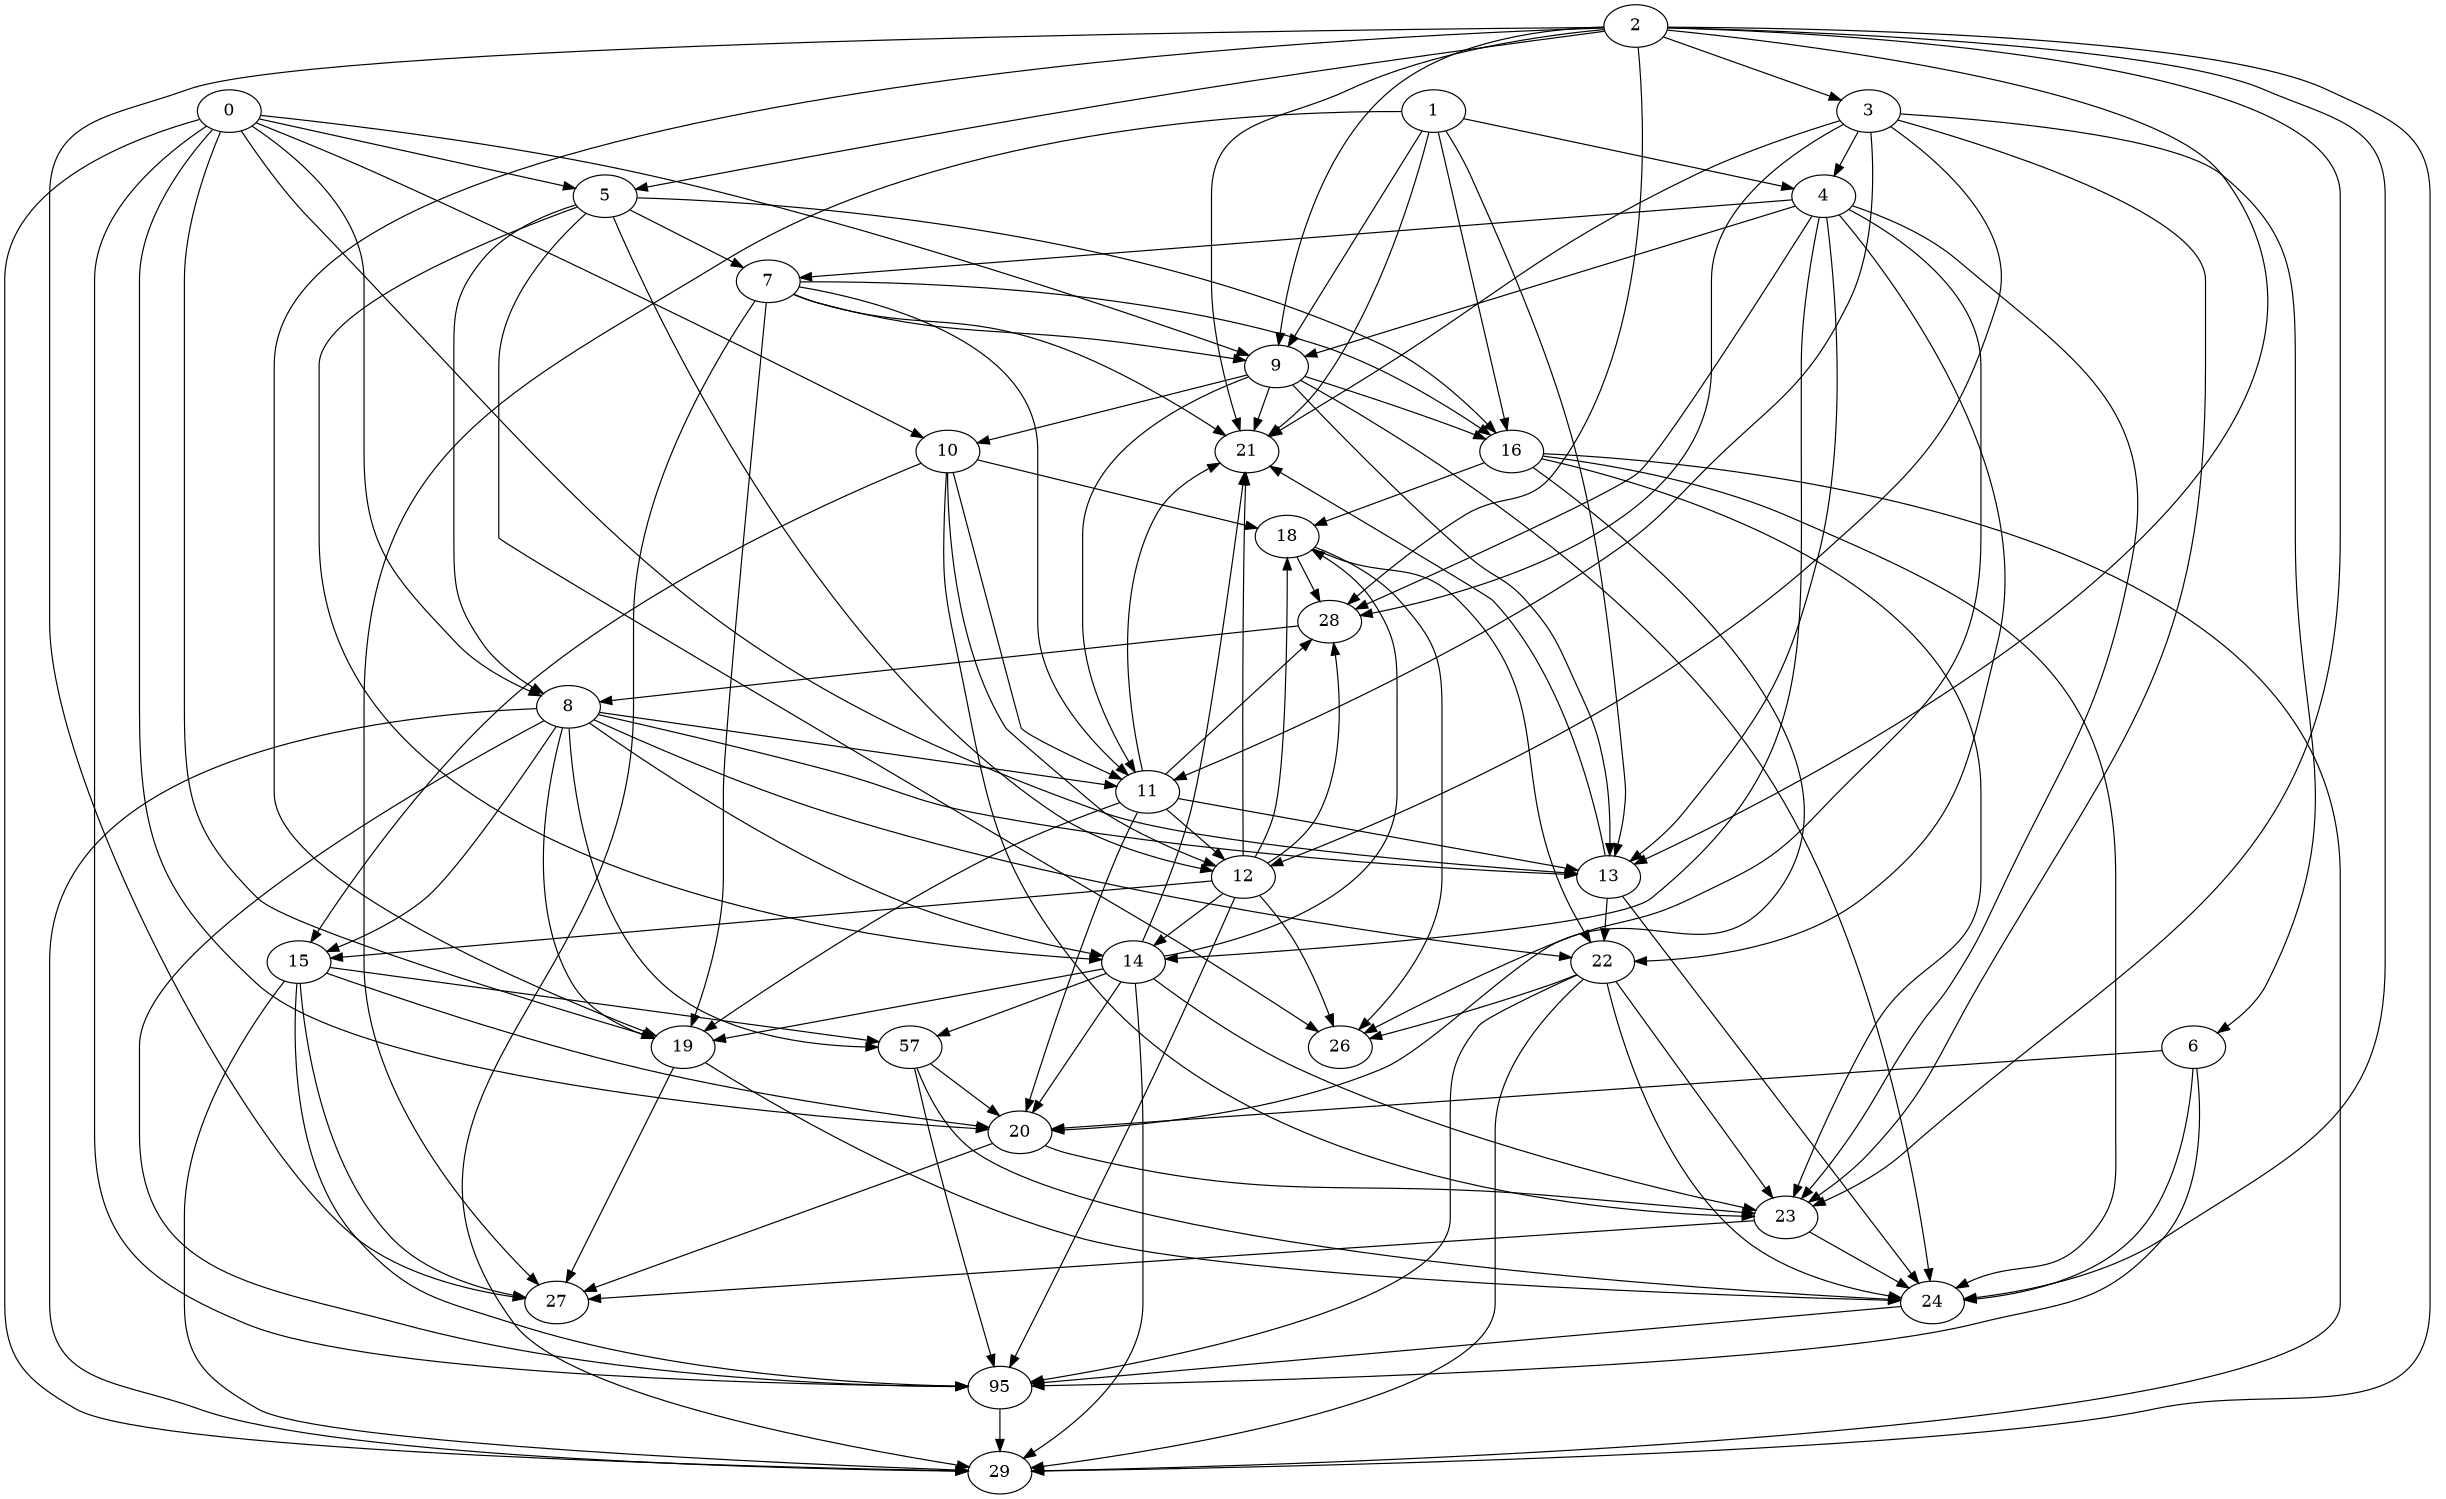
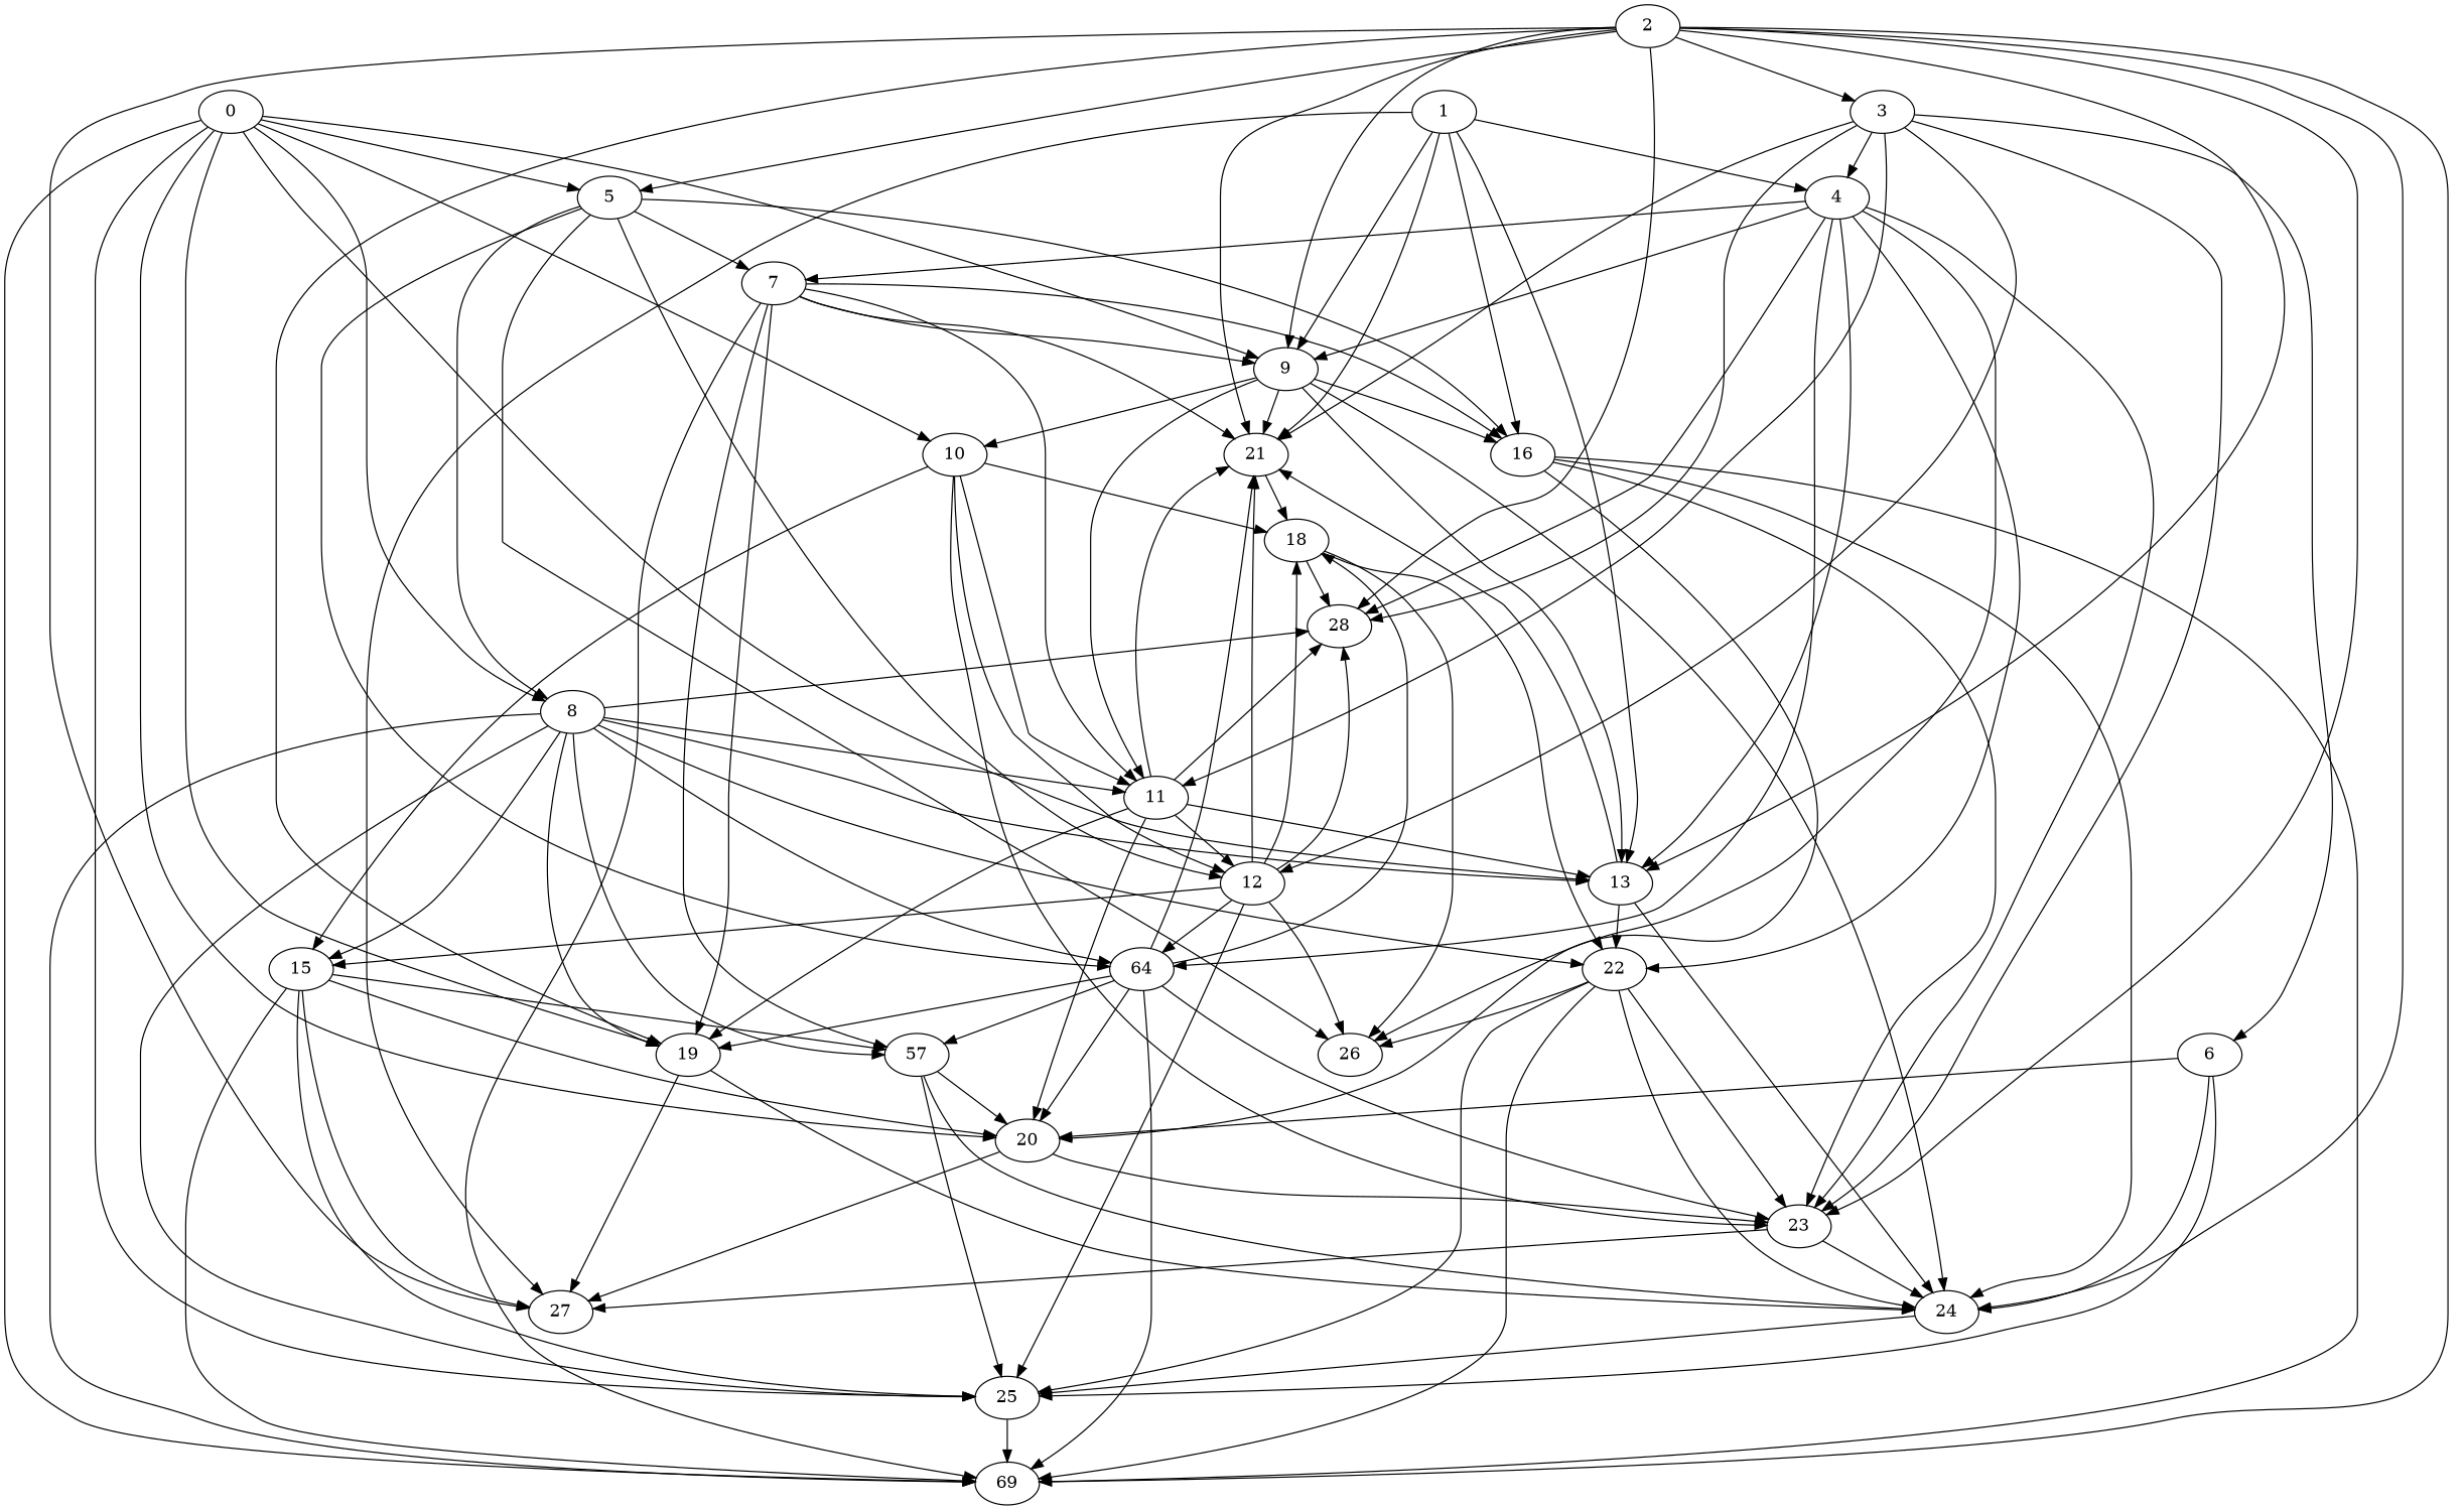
  digraph {
    node [Weight=14]
    edge [Weight=4]
    2 [Weight=37]
    3 [Weight=27]
    5 [Weight=37]
    9 [Weight=23]
    13 [Weight=18]
    23 [Weight=41]
    19 [Weight=9]
    24 [Weight=46]
-   29 [Weight=37]
+   29 [Weight=37 label=69]
    27 [Weight=32]
    21 [Weight=18]
    28 [Weight=9]
    4 [Weight=41]
    11 [Weight=23]
    12
    6
    16
    7 [Weight=9]
-   14 [Weight=27]
+   14 [Weight=27 label=64]
    26 [Weight=23]
    8 [Weight=23]
    10 [Weight=41]
    22
-   25 [Weight=18 label=95]
+   25 [Weight=18]
    1 [Weight=32]
    20 [Weight=46]
    18 [Weight=27]
    15
    n29 [Weight=37 label=57]
    0 [Weight=9]
    2 -> 3 [Weight=3]
    2 -> 5 [Weight=9]
    2 -> 9 [Weight=9]
    2 -> 13 [Weight=10]
    2 -> 23 [Weight=10]
    2 -> 19 [Weight=10]
    2 -> 24 [Weight=3]
    2 -> 29
    2 -> 27 [Weight=5]
    2 -> 21 [Weight=6]
    2 -> 28 [Weight=5]
    3 -> 23 [Weight=9]
    3 -> 21 [Weight=3]
    3 -> 28 [Weight=2]
    3 -> 4 [Weight=8]
    3 -> 11
    3 -> 12 [Weight=6]
    3 -> 6 [Weight=6]
    5 -> 12 [Weight=6]
    5 -> 16 [Weight=2]
    5 -> 7 [Weight=3]
    5 -> 14 [Weight=6]
    5 -> 26 [Weight=2]
    5 -> 8 [Weight=10]
    9 -> 13 [Weight=8]
    9 -> 24
    9 -> 21
    9 -> 11 [Weight=2]
    9 -> 16
    9 -> 10 [Weight=2]
    13 -> 24 [Weight=5]
    13 -> 21 [Weight=2]
    13 -> 22
    23 -> 24 [Weight=6]
    23 -> 27 [Weight=10]
    19 -> 24 [Weight=2]
    19 -> 27
    24 -> 25 [Weight=7]
    4 -> 9 [Weight=2]
    4 -> 13 [Weight=10]
    4 -> 23 [Weight=5]
    4 -> 28 [Weight=3]
    4 -> 7 [Weight=3]
    4 -> 14 [Weight=8]
    4 -> 26 [Weight=7]
    4 -> 22 [Weight=6]
    11 -> 13 [Weight=6]
    11 -> 19 [Weight=7]
    11 -> 21 [Weight=6]
    11 -> 28 [Weight=3]
    11 -> 12 [Weight=2]
    11 -> 20 [Weight=3]
    12 -> 21 [Weight=3]
    12 -> 28 [Weight=6]
    12 -> 14
    12 -> 26 [Weight=10]
    12 -> 25 [Weight=9]
    12 -> 18
    12 -> 15 [Weight=5]
    6 -> 24 [Weight=8]
    6 -> 25 [Weight=10]
    6 -> 20 [Weight=3]
    16 -> 23 [Weight=2]
    16 -> 24 [Weight=6]
    16 -> 29 [Weight=2]
    16 -> 20 [Weight=7]
-   16 -> 18 [Weight=9]
+   21 -> 18 [Weight=9]
    7 -> 9
    7 -> 19 [Weight=5]
    7 -> 29 [Weight=2]
    7 -> 21 [Weight=8]
    7 -> 11 [Weight=10]
    7 -> 16
+   7 -> n29 [Weight=5]
    14 -> 23 [Weight=9]
    14 -> 19 [Weight=8]
    14 -> 29
    14 -> 21 [Weight=8]
    14 -> 20
    14 -> 18 [Weight=8]
    14 -> n29 [Weight=2]
    8 -> 13 [Weight=5]
    8 -> 19 [Weight=7]
    8 -> 29 [Weight=7]
-   28 -> 8 [Weight=9]
+   8 -> 28 [Weight=9]
    8 -> 11 [Weight=8]
    8 -> 14 [Weight=8]
    8 -> 22
    8 -> 25 [Weight=8]
    8 -> 15 [Weight=9]
    8 -> n29
    10 -> 23 [Weight=8]
    10 -> 11 [Weight=7]
    10 -> 12 [Weight=5]
    10 -> 18 [Weight=8]
    10 -> 15 [Weight=6]
    22 -> 23 [Weight=6]
    22 -> 24 [Weight=3]
    22 -> 29 [Weight=6]
    22 -> 26
    22 -> 25 [Weight=10]
    25 -> 29 [Weight=10]
    1 -> 9
    1 -> 13 [Weight=6]
    1 -> 27 [Weight=10]
    1 -> 21 [Weight=10]
    1 -> 4
    1 -> 16 [Weight=5]
    20 -> 23 [Weight=10]
    20 -> 27 [Weight=9]
    18 -> 28 [Weight=8]
    18 -> 26 [Weight=3]
    18 -> 22 [Weight=5]
    15 -> 29 [Weight=8]
    15 -> 27 [Weight=3]
    15 -> 25
    15 -> 20 [Weight=10]
    15 -> n29 [Weight=10]
    n29 -> 24 [Weight=5]
    n29 -> 25 [Weight=10]
    n29 -> 20 [Weight=6]
    0 -> 5 [Weight=2]
    0 -> 9 [Weight=3]
    0 -> 13 [Weight=5]
    0 -> 19 [Weight=9]
    0 -> 29 [Weight=2]
    0 -> 8 [Weight=7]
    0 -> 10 [Weight=5]
    0 -> 25 [Weight=2]
    0 -> 20 [Weight=3]
  }
